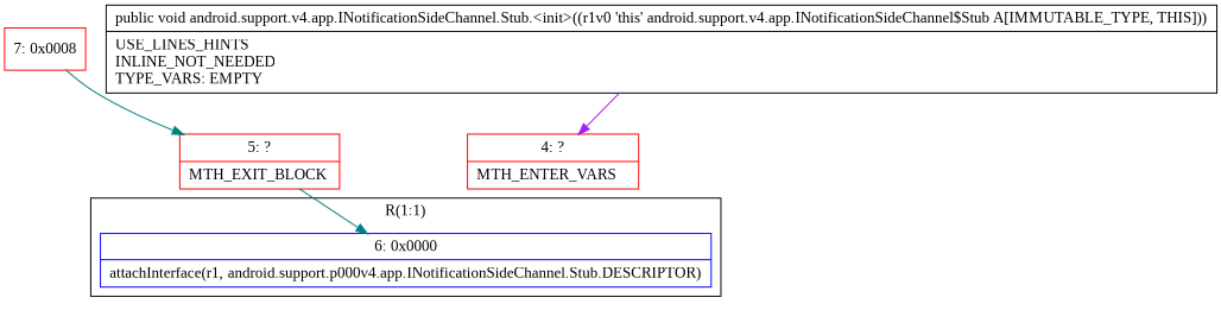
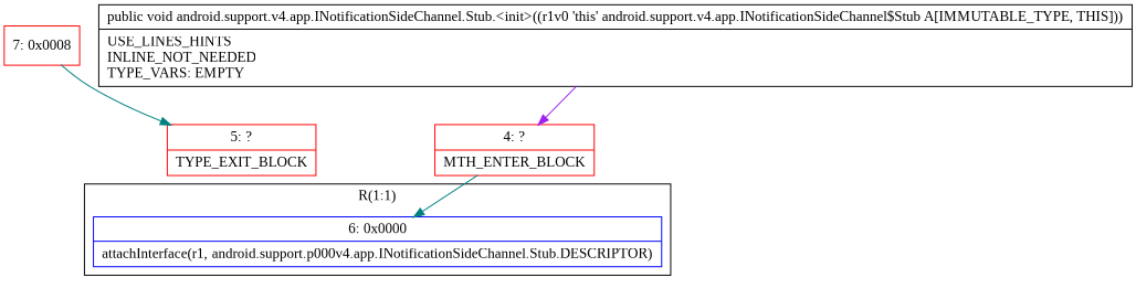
  digraph {
    fontname="Liberation Serif"
    node [color=red fontname="Liberation Serif" shape=record]
    edge [color=teal fontname="Liberation Serif"]
    n1 [color=blue label="{6\:\ 0x0000|attachInterface(r1, android.support.p000v4.app.INotificationSideChannel.Stub.DESCRIPTOR)\l}"]
    n2 [label="{7\:\ 0x0008}"]
-   n3 [label="{5\:\ ?|MTH_EXIT_BLOCK\l}"]
-   n4 [label="{4\:\ ?|MTH_ENTER_VARS\l}"]
+   n3 [label="{5\:\ ?|TYPE_EXIT_BLOCK\l}"]
+   n4 [label="{4\:\ ?|MTH_ENTER_BLOCK\l}"]
    n5 [label="{public void android.support.v4.app.INotificationSideChannel.Stub.\<init\>((r1v0 'this' android.support.v4.app.INotificationSideChannel$Stub A[IMMUTABLE_TYPE, THIS]))  | USE_LINES_HINTS\lINLINE_NOT_NEEDED\lTYPE_VARS: EMPTY\l}" color=""]
    subgraph cluster_1 {
      label="R(1:1)"
      n1
    }
    n2 -> n3
-   n3 -> n1
+   n4 -> n1
    n5 -> n4 [color=purple]
  }
